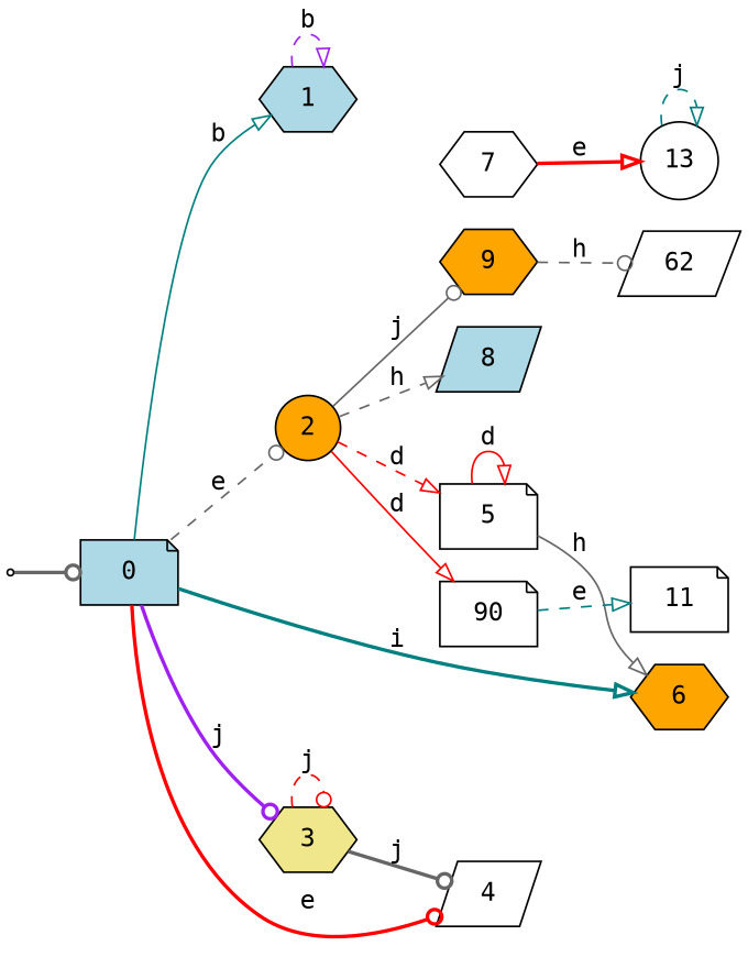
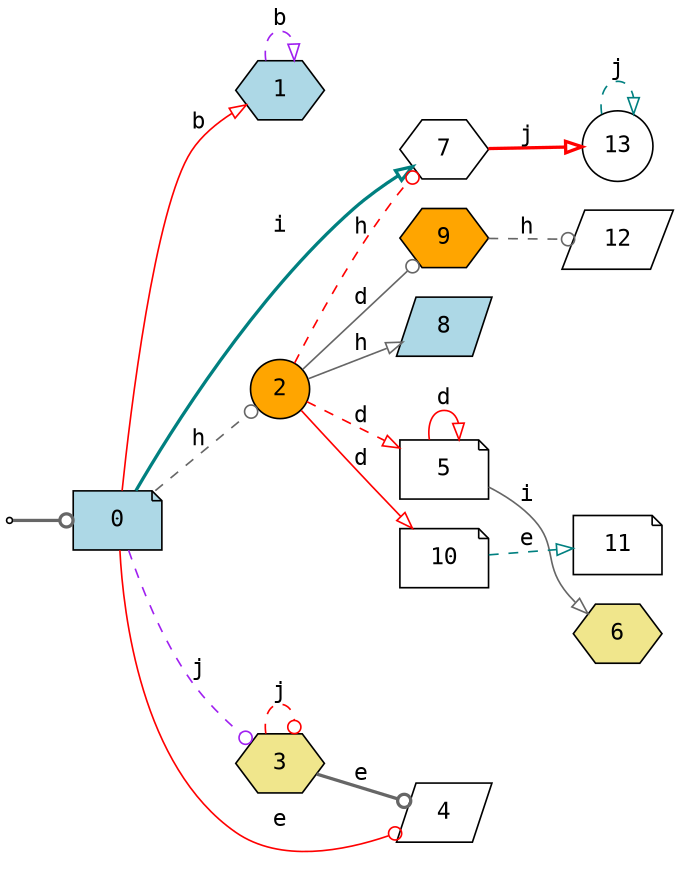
  digraph {
    fontname="DejaVu Sans Mono"
    rankdir=LR
    node [fillcolor=white fontname="DejaVu Sans Mono" shape=hexagon style=filled]
    edge [arrowhead=onormal color=gray40 fontname="DejaVu Sans Mono" style=dashed]
    dummy0 [shape=point]
    0 [fillcolor=lightblue shape=note]
    1 [fillcolor=lightblue]
    2 [fillcolor=orange shape=circle]
    3 [fillcolor=khaki]
    4 [shape=parallelogram]
-   6 [fillcolor=orange]
+   6 [fillcolor=khaki]
    5 [shape=note]
    7
    8 [fillcolor=lightblue shape=parallelogram]
    9 [fillcolor=orange]
-   10 [shape=note label=90]
+   10 [shape=note]
    13 [shape=circle]
-   12 [shape=parallelogram label=62]
+   12 [shape=parallelogram]
    11 [shape=note]
    dummy0 -> 0 [arrowhead=odot style=bold]
-   0 -> 1 [color=teal label=b style=solid]
-   0 -> 2 [arrowhead=odot label=e]
-   0 -> 3 [arrowhead=odot color=purple label=j style=bold]
-   0 -> 4 [arrowhead=odot color=red label=e style=bold]
-   0 -> 6 [color=teal label=i style=bold]
+   0 -> 1 [color=red label=b style=solid]
+   0 -> 2 [arrowhead=odot label=h]
+   0 -> 3 [arrowhead=odot color=purple label=j]
+   0 -> 4 [arrowhead=odot color=red label=e style=solid]
+   0 -> 7 [color=teal label=i style=bold]
    1 -> 1 [color=purple label=b]
    2 -> 5 [color=red label=d]
-   2 -> 8 [label=h]
-   2 -> 9 [arrowhead=odot label=j style=solid]
+   2 -> 7 [arrowhead=odot color=red label=h]
+   2 -> 8 [label=h style=solid]
+   2 -> 9 [arrowhead=odot label=d style=solid]
    2 -> 10 [color=red label=d style=solid]
    3 -> 3 [arrowhead=odot color=red label=j]
-   3 -> 4 [arrowhead=odot label=j style=bold]
-   5 -> 6 [label=h style=solid]
+   3 -> 4 [arrowhead=odot label=e style=bold]
+   5 -> 6 [label=i style=solid]
    5 -> 5 [color=red label=d style=solid]
-   7 -> 13 [color=red label=e style=bold]
+   7 -> 13 [color=red label=j style=bold]
    9 -> 12 [arrowhead=odot label=h]
    10 -> 11 [color=teal label=e]
    13 -> 13 [color=teal label=j]
  }
